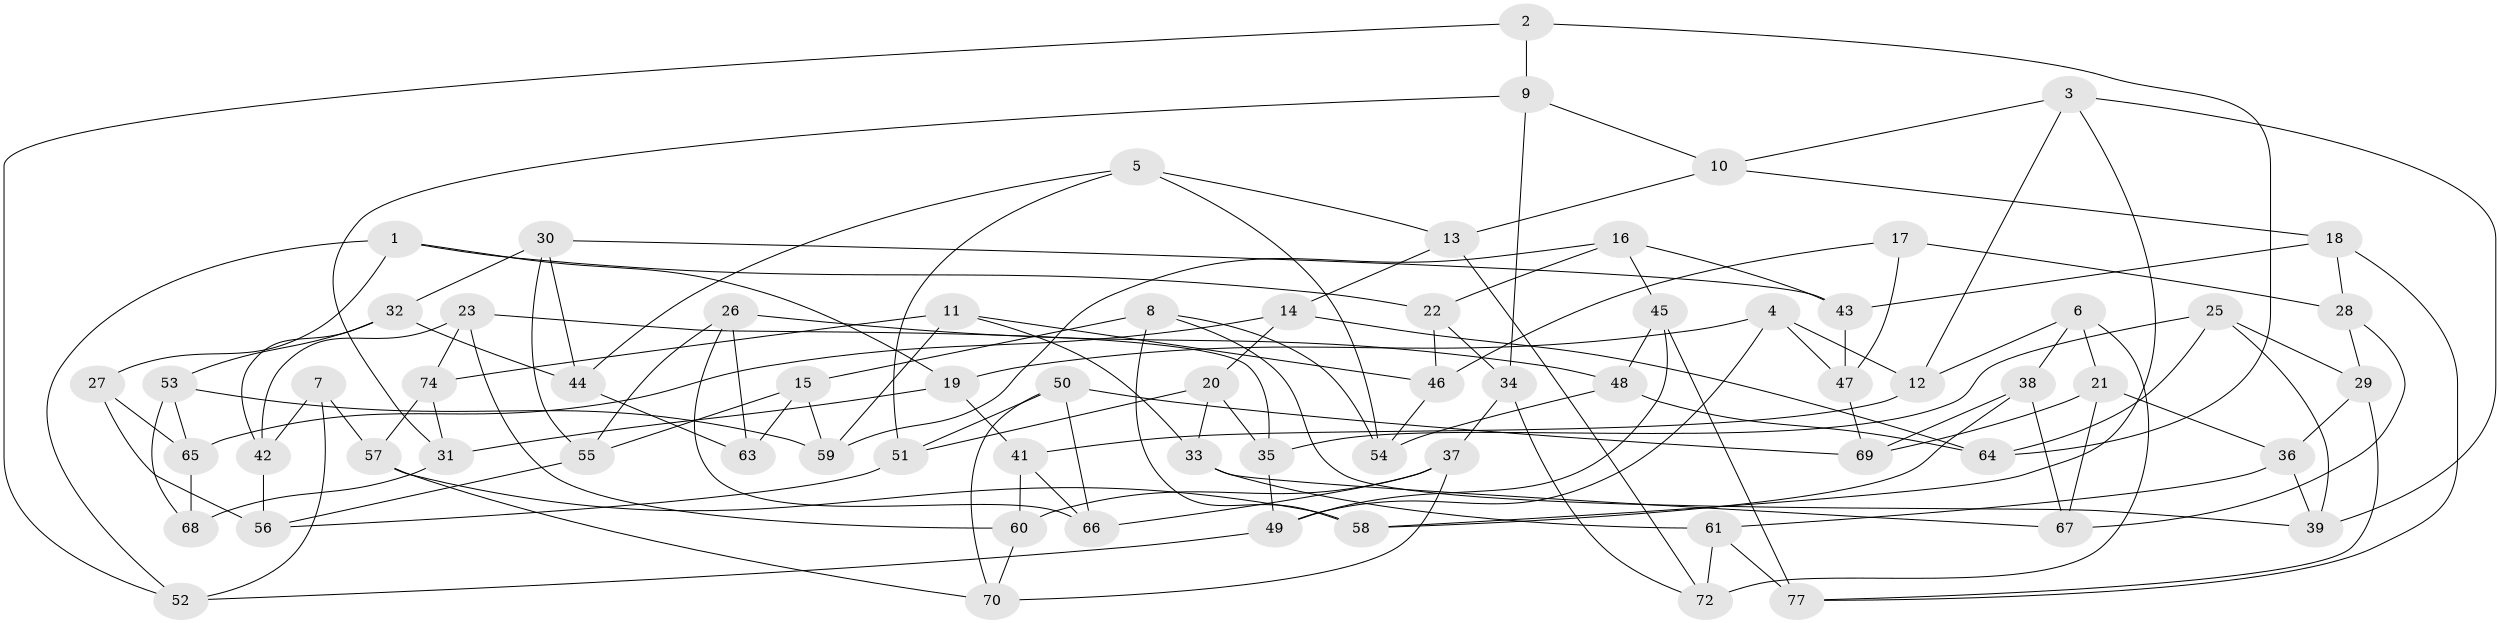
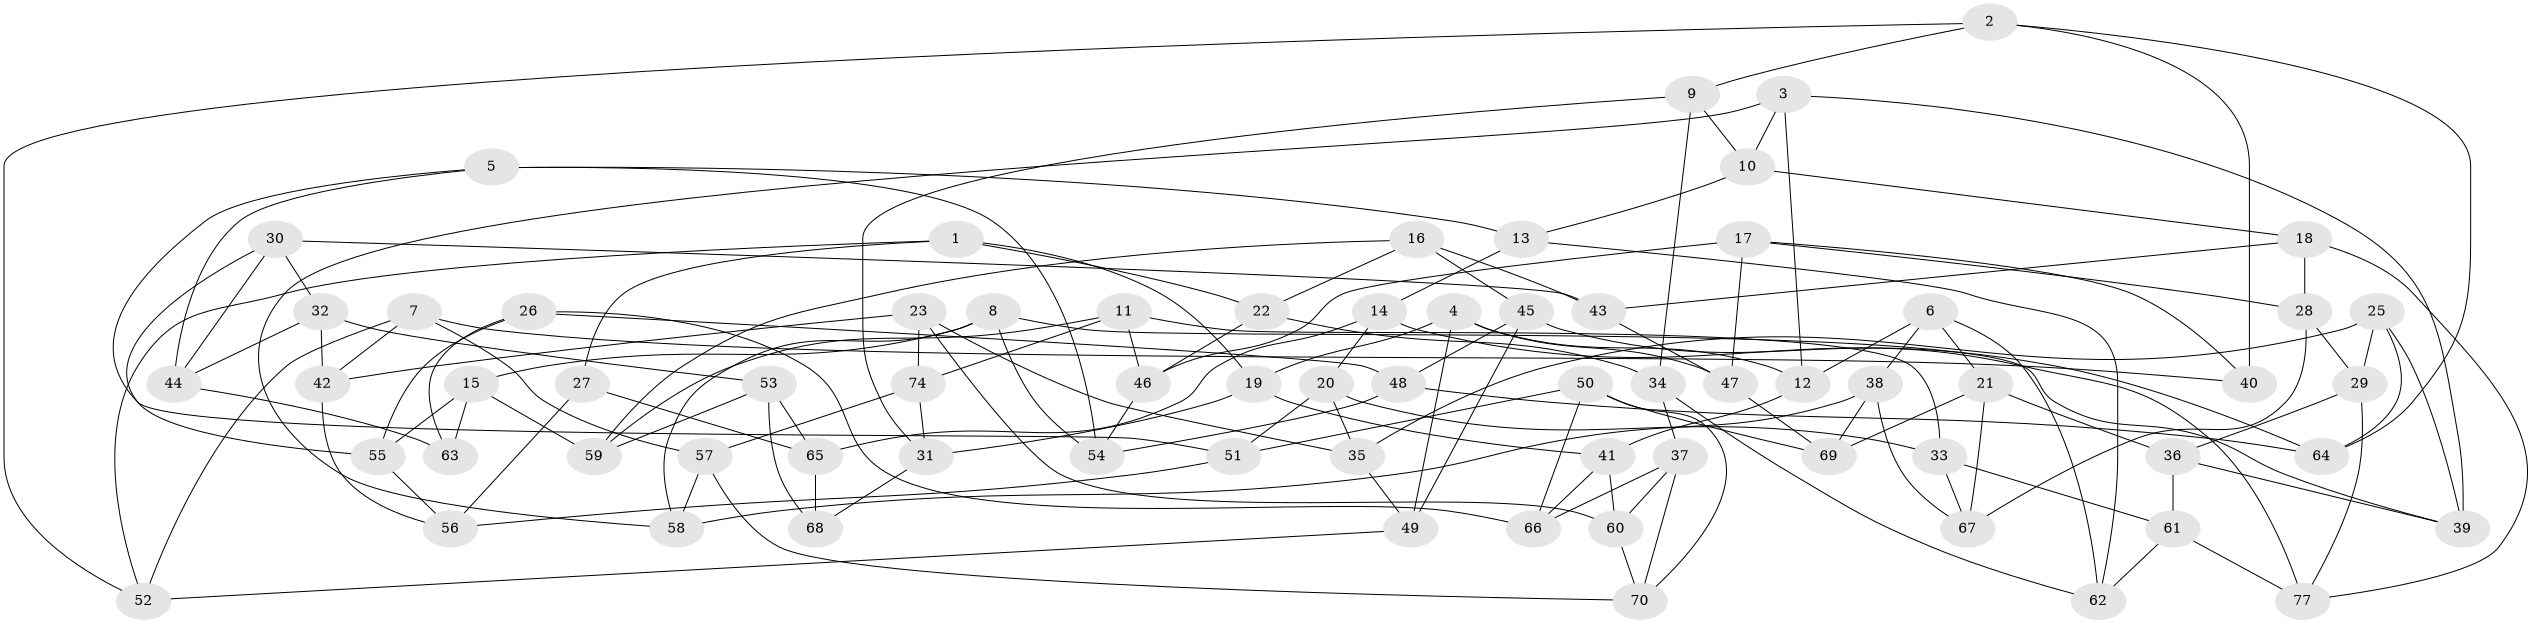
  graph {
    node [color=gray90 style=filled]
    1
    19
    22
    27
    52
    31
    41
    34
    46
    65
    56
    2
    9
+   40
    64
    10
    3
    12
    39
    58
    13
    18
    4
    47
    49
    69
    5
    44
    51
    54
-   62 [label=72]
+   62
    14
    63
    6
    21
    38
    36
    67
    7
    42
    57
    70
    8
    15
    59
    55
    68
    37
    43
    28
    n51 [label=77]
    n52 [label=74]
    11
    33
    61
    60
    66
    20
    35
    16
    45
    48
    17
    29
    23
    25
    26
    30
    32
    53
    50
    1 -- 19
    1 -- 22
    1 -- 27
    1 -- 52
    19 -- 31
    19 -- 41
    22 -- 34
    22 -- 46
    27 -- 65
    27 -- 56
    31 -- 68
    41 -- 60
    41 -- 66
    34 -- 62
    34 -- 37
    46 -- 54
    65 -- 68
    2 -- 52
    2 -- 9
+   2 -- 40
    2 -- 64
    9 -- 31
    9 -- 34
    9 -- 10
    10 -- 13
    10 -- 18
    3 -- 10
    3 -- 12
    3 -- 39
    3 -- 58
    12 -- 41
    13 -- 62
    13 -- 14
    18 -- 43
    18 -- 28
    18 -- n51
    4 -- 19
    4 -- 12
    4 -- 47
    4 -- 49
    47 -- 69
    49 -- 52
    5 -- 13
    5 -- 44
    5 -- 51
    5 -- 54
    44 -- 63
    51 -- 56
    14 -- 65
    14 -- 64
    14 -- 20
    6 -- 12
    6 -- 62
    6 -- 21
    6 -- 38
    21 -- 69
    21 -- 36
    21 -- 67
    38 -- 58
    38 -- 69
    38 -- 67
    36 -- 39
    36 -- 61
    7 -- 52
+   7 -- 40
    7 -- 42
    7 -- 57
    42 -- 56
    57 -- 58
    57 -- 70
    8 -- 39
    8 -- 58
    8 -- 54
    8 -- 15
    15 -- 63
    15 -- 59
    15 -- 55
    55 -- 56
    37 -- 70
    37 -- 60
    37 -- 66
    43 -- 47
    28 -- 67
    28 -- 29
    n52 -- 31
    n52 -- 57
    11 -- 46
    11 -- 59
    11 -- n52
    11 -- 33
    33 -- 67
    33 -- 61
    61 -- 62
    61 -- n51
    60 -- 70
    20 -- 51
    20 -- 33
    20 -- 35
    35 -- 49
    16 -- 22
    16 -- 59
    16 -- 43
    16 -- 45
    45 -- 49
    45 -- n51
    45 -- 48
    48 -- 64
    48 -- 54
    17 -- 46
+   17 -- 40
    17 -- 47
    17 -- 28
    29 -- 36
    29 -- n51
    23 -- 42
    23 -- n52
    23 -- 60
    23 -- 35
    25 -- 64
    25 -- 39
    25 -- 35
    25 -- 29
    26 -- 63
    26 -- 55
    26 -- 66
    26 -- 48
    30 -- 44
    30 -- 55
    30 -- 43
    30 -- 32
    32 -- 44
    32 -- 42
    32 -- 53
    53 -- 65
    53 -- 59
    53 -- 68
    50 -- 69
    50 -- 51
    50 -- 70
    50 -- 66
  }
